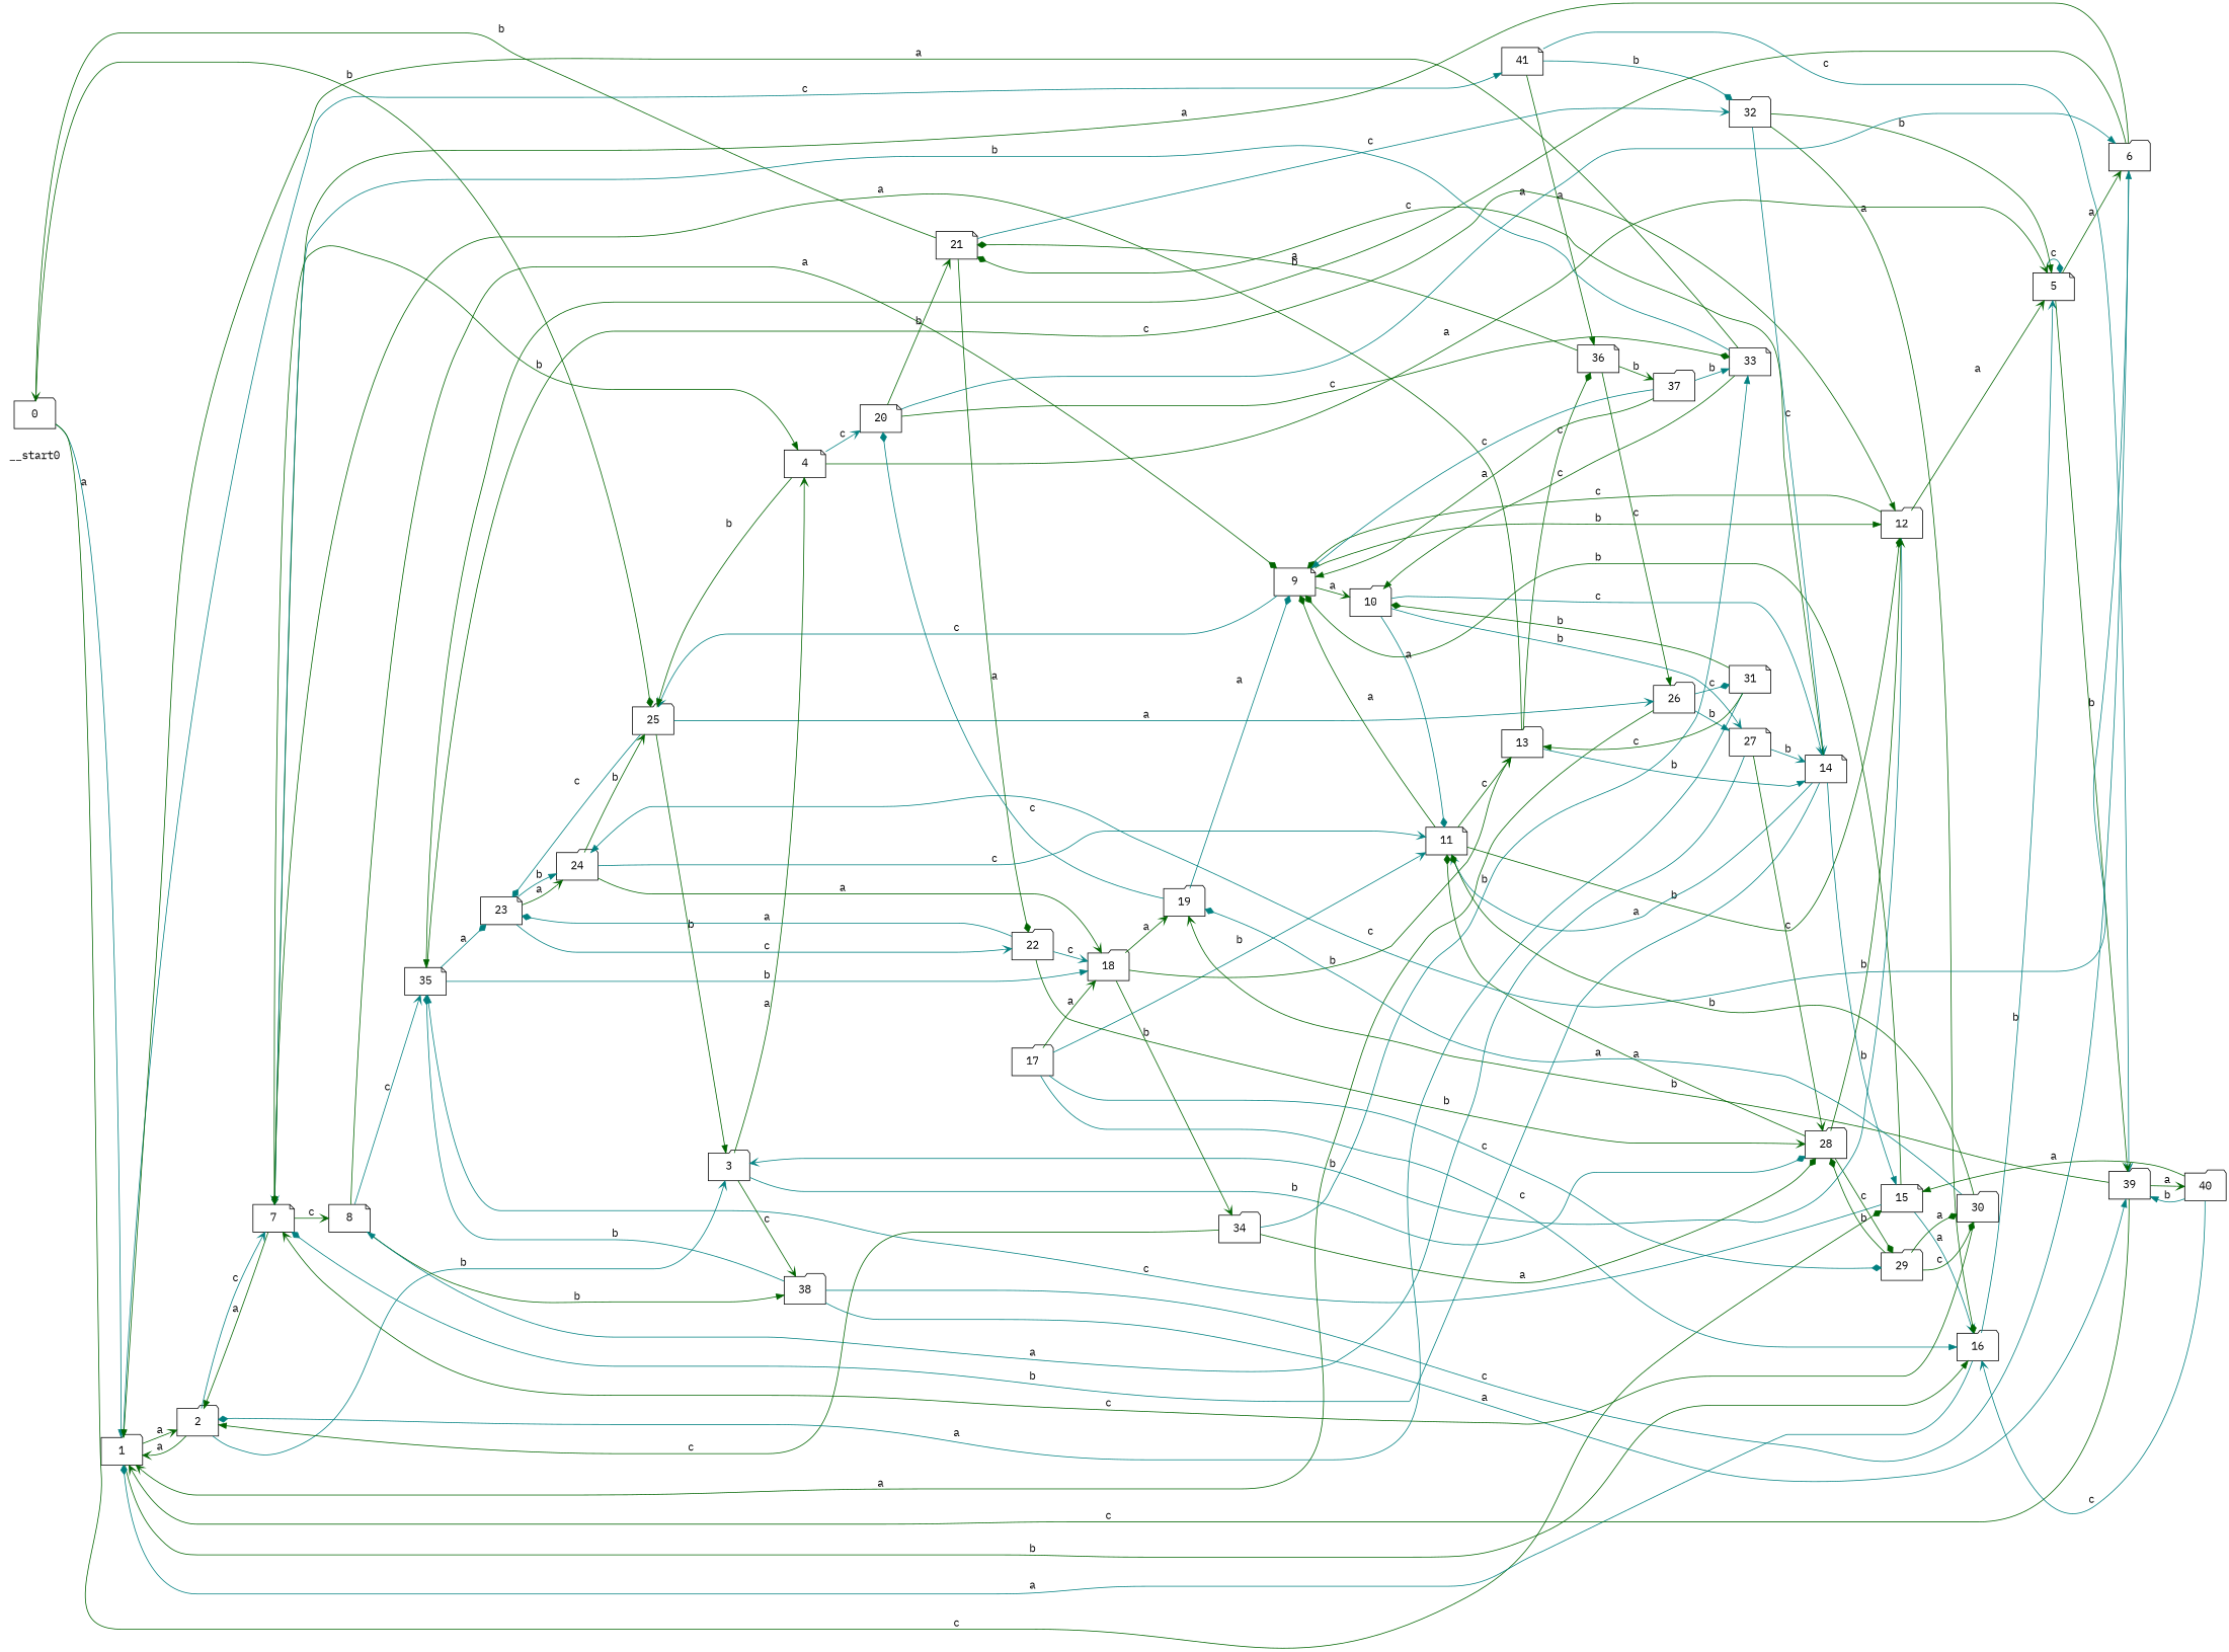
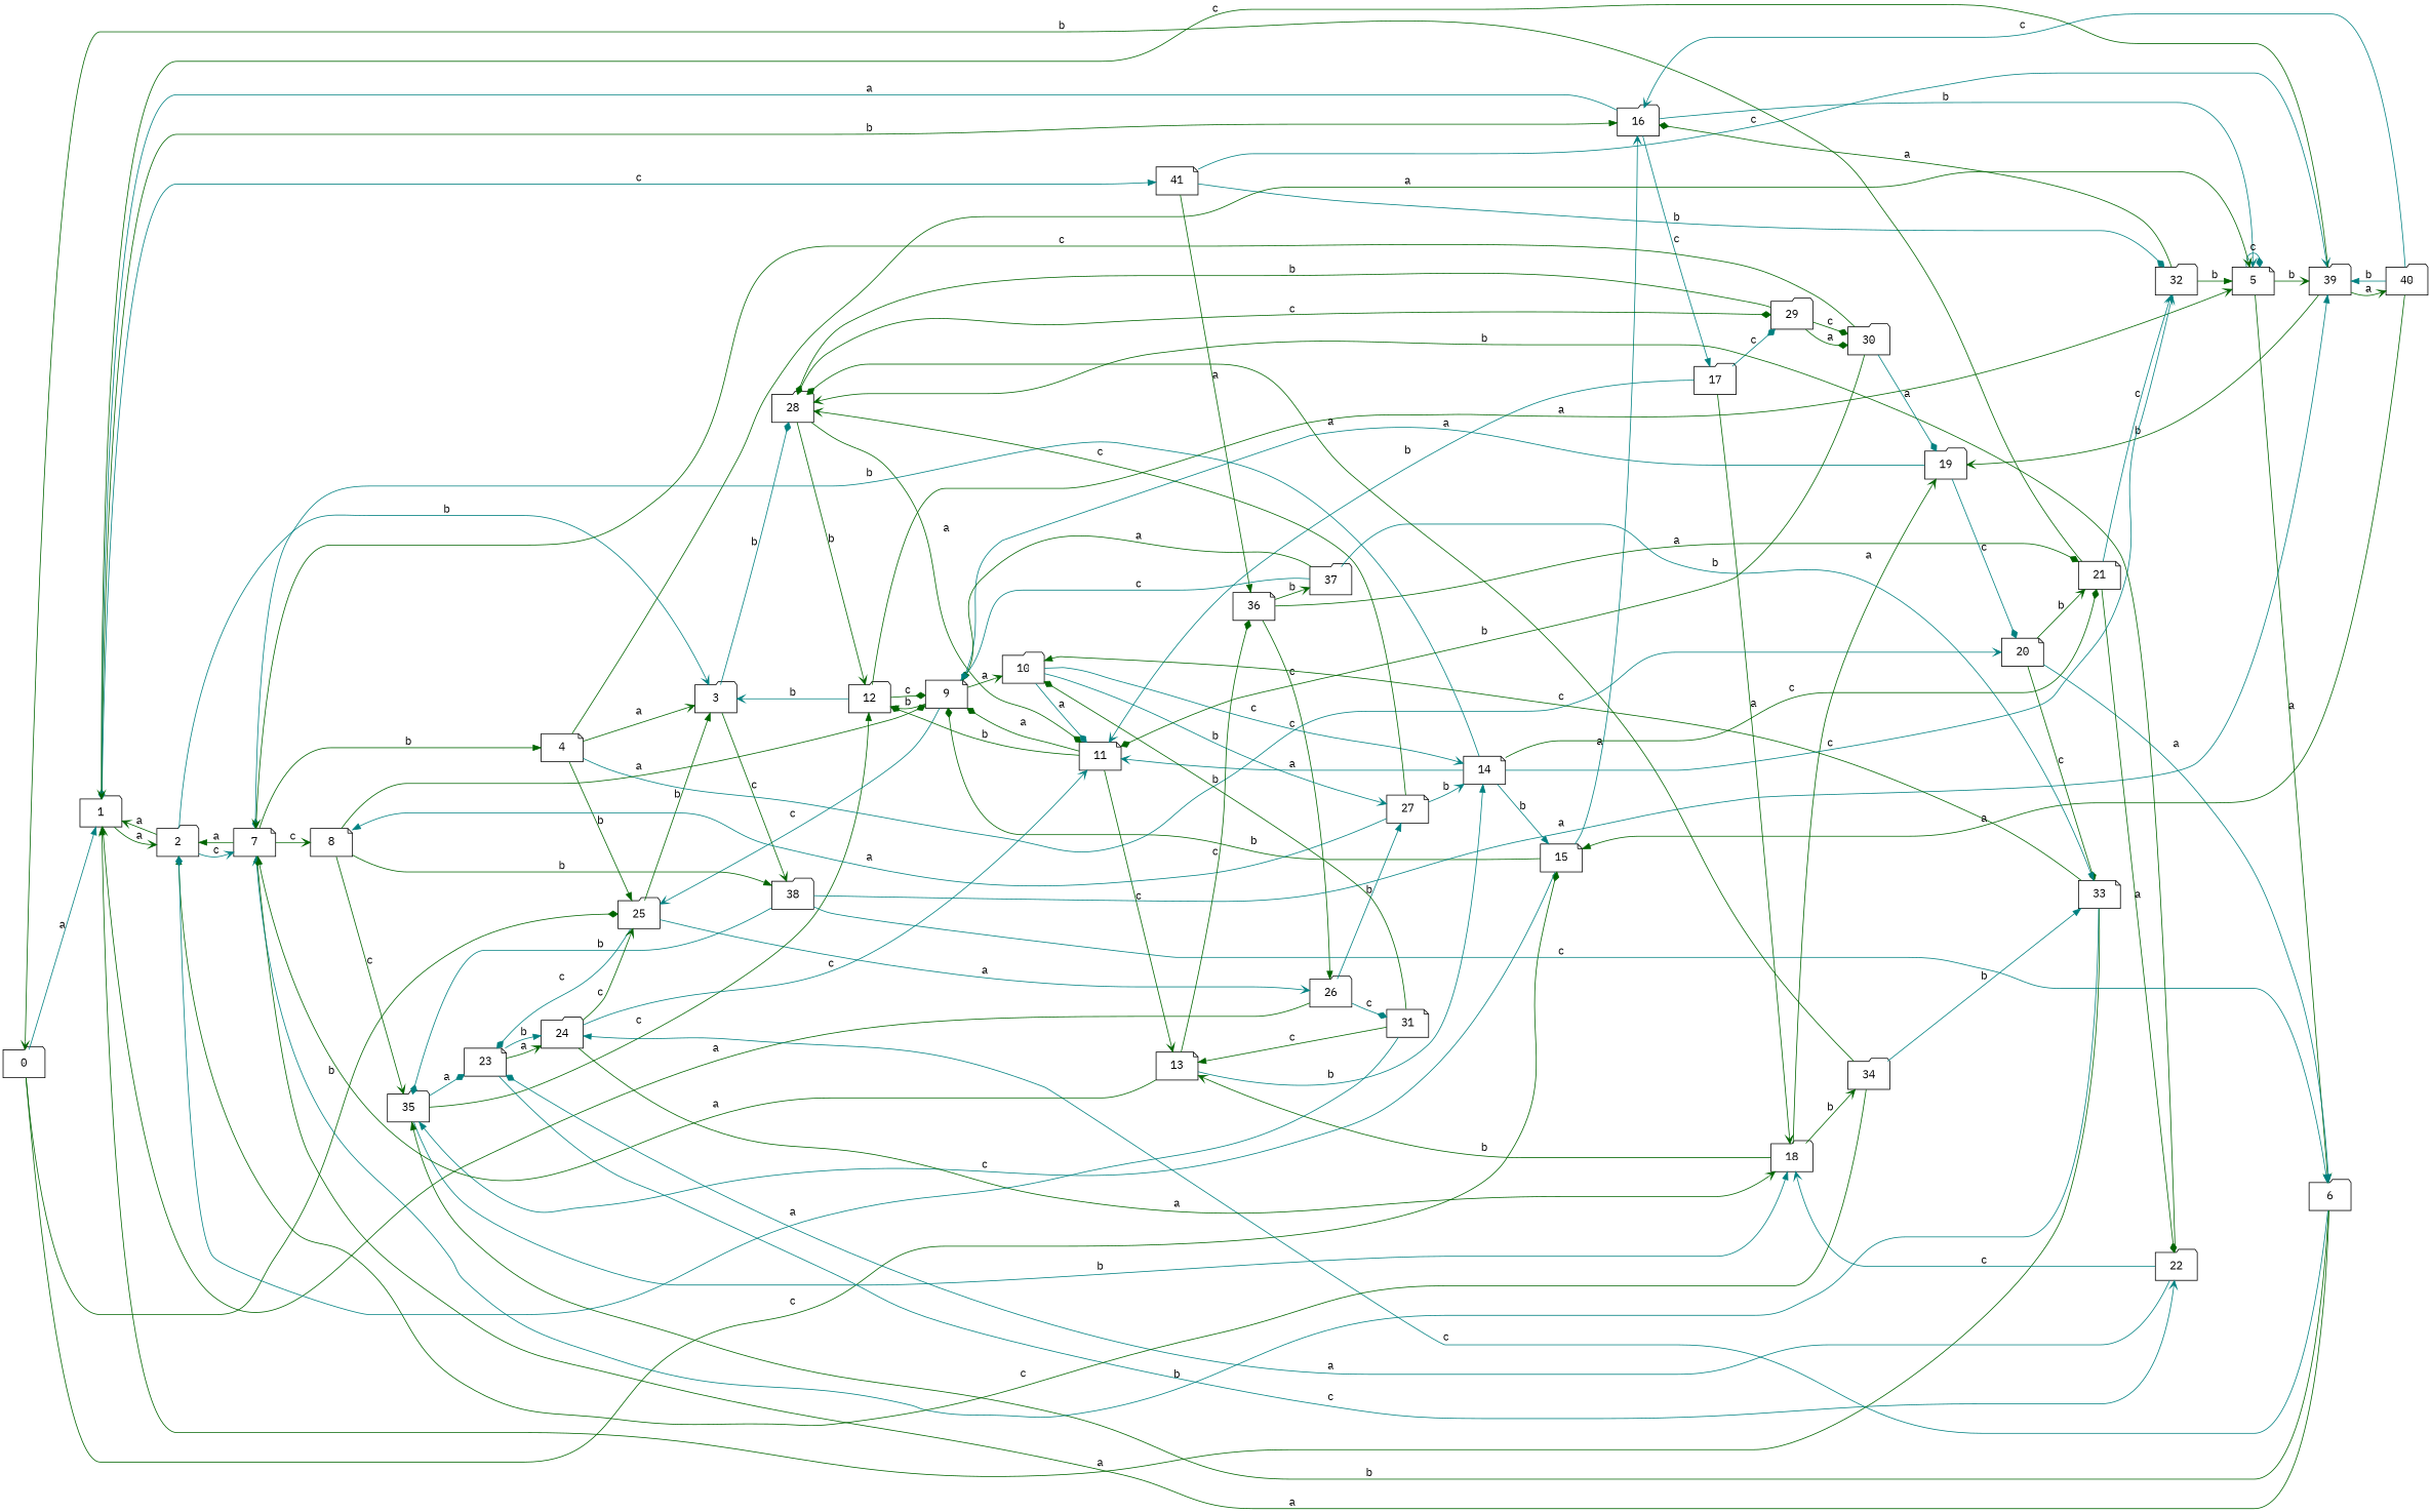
  digraph {
    fontname="IBM Plex Mono"
    rankdir=LR
    node [fontname="IBM Plex Mono" shape=folder color=black fillcolor=white style="rounded,filled"]
    edge [arrowhead=vee color=darkgreen fontname="IBM Plex Mono"]
-   __start0 [shape=none color="" fillcolor="" style=""]
    n2 [label=0]
    n3 [label=1 style=filled]
    n4 [label=15 shape=note]
    n5 [label=25 style=filled]
    n6 [label=2]
    n7 [label=16]
    n8 [label=41 shape=note style=filled]
-   n9 [label=35 shape=note]
+   n9 [label=35]
    n10 [label=9 shape=note]
    n11 [label=3]
    n12 [label=23 shape=note style=filled]
    n13 [label=26]
    n14 [label=7 shape=note]
    n15 [label=5 shape=note]
    n16 [label=17]
    n17 [label=39]
    n18 [label=36 shape=note style=filled]
    n19 [label=32]
    n20 [label=4 shape=note style=filled]
    n21 [label=28 style=filled]
    n22 [label=38]
    n23 [label=8 shape=note style=filled]
    n24 [label=20 shape=note style=filled]
    n25 [label=12 style=filled]
    n26 [label=11 shape=note style=filled]
    n27 [label=29 style=filled]
    n28 [label=6 style=filled]
    n29 [label=21 shape=note]
    n30 [label=33 shape=note]
    n31 [label=24]
    n32 [label=19 style=filled]
    n33 [label=40]
    n34 [label=18 style=filled]
    n35 [label=10 style=filled]
    n36 [label=14 shape=note]
    n37 [label=27 shape=note]
-   n38 [label=13]
+   n38 [label=13 shape=note]
    n39 [label=37]
    n40 [label=22 style=filled]
    n41 [label=34 style=filled]
    n42 [label=30 style=filled]
    n43 [label=31 shape=note style=filled]
    n2 -> n3 [arrowhead=normal color=teal label=a]
    n2 -> n4 [arrowhead=diamond label=c]
    n2 -> n5 [arrowhead=diamond label=b]
    n3 -> n6 [label=a]
    n3 -> n7 [arrowhead=normal label=b]
    n3 -> n8 [arrowhead=normal color=teal label=c]
    n4 -> n7 [color=teal label=a]
    n4 -> n9 [arrowhead=normal color=teal label=c]
    n4 -> n10 [arrowhead=diamond label=b]
    n5 -> n11 [arrowhead=normal label=b]
    n5 -> n12 [arrowhead=diamond color=teal label=c]
    n5 -> n13 [color=teal label=a]
    n6 -> n3 [label=a]
    n6 -> n11 [color=teal label=b]
    n6 -> n14 [color=teal label=c]
    n7 -> n3 [arrowhead=diamond color=teal label=a]
    n7 -> n15 [color=teal label=b]
-   n16 -> n7 [arrowhead=normal color=teal label=c]
+   n7 -> n16 [arrowhead=normal color=teal label=c]
    n8 -> n17 [color=teal label=c]
    n8 -> n18 [arrowhead=normal label=a]
    n8 -> n19 [arrowhead=diamond color=teal label=b]
    n9 -> n12 [arrowhead=diamond color=teal label=a]
    n9 -> n25 [arrowhead=normal label=c]
    n9 -> n34 [arrowhead=normal color=teal label=b]
    n10 -> n5 [color=teal label=c]
    n10 -> n25 [arrowhead=normal label=b]
    n10 -> n35 [label=a]
-   n11 -> n20 [label=a]
+   n20 -> n11 [label=a]
    n11 -> n21 [arrowhead=diamond color=teal label=b]
    n11 -> n22 [label=c]
    n12 -> n31 [label=a]
    n12 -> n31 [arrowhead=normal color=teal label=b]
    n12 -> n40 [color=teal label=c]
    n13 -> n3 [label=a]
    n13 -> n37 [arrowhead=normal color=teal label=b]
    n13 -> n43 [arrowhead=diamond color=teal label=c]
    n14 -> n6 [arrowhead=normal label=a]
    n14 -> n20 [arrowhead=normal label=b]
    n14 -> n23 [label=c]
    n15 -> n15 [arrowhead=diamond color=teal label=c]
    n15 -> n17 [label=b]
    n15 -> n28 [label=a]
    n16 -> n26 [color=teal label=b]
    n16 -> n27 [arrowhead=diamond color=teal label=c]
    n16 -> n34 [label=a]
    n17 -> n3 [label=c]
    n17 -> n32 [label=b]
    n17 -> n33 [label=a]
    n18 -> n13 [arrowhead=normal label=c]
    n18 -> n29 [arrowhead=diamond label=a]
    n18 -> n39 [label=b]
    n19 -> n7 [arrowhead=diamond label=a]
    n19 -> n15 [arrowhead=normal label=b]
-   n19 -> n36 [color=teal label=c]
+   n36 -> n19 [color=teal label=c]
    n20 -> n5 [arrowhead=normal label=b]
    n20 -> n15 [label=a]
    n20 -> n24 [color=teal label=c]
    n21 -> n25 [label=b]
    n21 -> n26 [arrowhead=diamond label=a]
    n21 -> n27 [arrowhead=diamond label=c]
    n22 -> n9 [arrowhead=diamond color=teal label=b]
    n22 -> n17 [arrowhead=normal color=teal label=a]
    n22 -> n28 [arrowhead=normal color=teal label=c]
-   n23 -> n9 [color=teal label=c]
+   n23 -> n9 [label=c]
    n23 -> n10 [arrowhead=diamond label=a]
    n23 -> n22 [arrowhead=normal label=b]
    n24 -> n28 [arrowhead=normal color=teal label=a]
    n24 -> n29 [label=b]
    n24 -> n30 [arrowhead=diamond label=c]
    n25 -> n10 [arrowhead=diamond label=c]
    n25 -> n11 [color=teal label=b]
    n25 -> n15 [label=a]
    n26 -> n10 [arrowhead=diamond label=a]
    n26 -> n25 [arrowhead=diamond label=b]
    n26 -> n38 [label=c]
    n27 -> n21 [arrowhead=diamond label=b]
    n27 -> n42 [arrowhead=diamond label=a]
    n27 -> n42 [arrowhead=diamond label=c]
    n28 -> n9 [arrowhead=normal label=b]
    n28 -> n14 [arrowhead=diamond label=a]
    n28 -> n31 [arrowhead=normal color=teal label=c]
    n29 -> n2 [label=b]
    n29 -> n19 [color=teal label=c]
    n29 -> n40 [arrowhead=diamond label=a]
    n30 -> n3 [arrowhead=normal label=a]
    n30 -> n14 [color=teal label=b]
    n30 -> n35 [arrowhead=normal label=c]
-   n31 -> n5 [label=b]
+   n31 -> n5 [label=c]
    n31 -> n26 [color=teal label=c]
    n31 -> n34 [label=a]
    n32 -> n10 [arrowhead=diamond color=teal label=a]
    n32 -> n24 [arrowhead=diamond color=teal label=c]
    n33 -> n4 [arrowhead=normal label=a]
    n33 -> n7 [color=teal label=c]
    n33 -> n17 [arrowhead=normal color=teal label=b]
    n34 -> n32 [label=a]
    n34 -> n38 [label=b]
    n34 -> n41 [label=b]
    n35 -> n26 [arrowhead=diamond color=teal label=a]
    n35 -> n36 [color=teal label=c]
    n35 -> n37 [color=teal label=b]
    n36 -> n4 [arrowhead=normal color=teal label=b]
    n36 -> n14 [arrowhead=diamond color=teal label=b]
    n36 -> n26 [color=teal label=a]
    n36 -> n29 [arrowhead=diamond label=c]
    n37 -> n21 [label=c]
    n37 -> n23 [arrowhead=normal color=teal label=a]
    n37 -> n36 [color=teal label=b]
    n38 -> n14 [arrowhead=normal label=a]
    n38 -> n18 [arrowhead=diamond label=c]
    n38 -> n36 [arrowhead=normal color=teal label=b]
    n39 -> n10 [arrowhead=normal label=a]
    n39 -> n10 [arrowhead=normal color=teal label=c]
    n39 -> n30 [arrowhead=normal color=teal label=b]
    n40 -> n12 [arrowhead=diamond color=teal label=a]
    n40 -> n21 [label=b]
    n40 -> n34 [color=teal label=c]
    n41 -> n6 [arrowhead=normal label=c]
    n41 -> n21 [arrowhead=diamond label=a]
    n41 -> n30 [arrowhead=normal color=teal label=b]
    n42 -> n14 [label=c]
    n42 -> n26 [arrowhead=diamond label=b]
    n42 -> n32 [arrowhead=diamond color=teal label=a]
    n43 -> n6 [arrowhead=diamond color=teal label=a]
    n43 -> n35 [arrowhead=diamond label=b]
    n43 -> n38 [arrowhead=normal label=c]
  }
